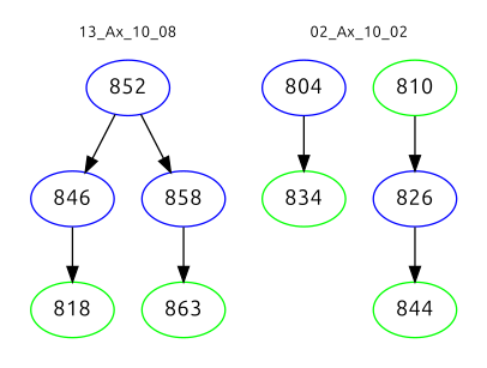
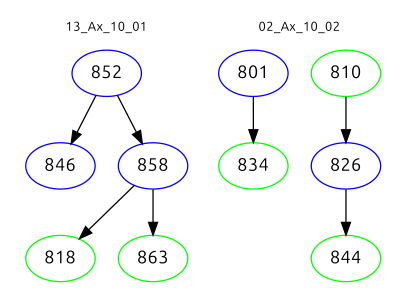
  digraph {
    fontname=Ubuntu
    node [color=blue fontname=Ubuntu]
    edge [color=black fontname=Ubuntu]
    n1 [label=852]
    n2 [label=846]
    n3 [label=858]
    n4 [color=green label=818]
    n5 [color=green label=863]
    n6 [color=green label=810]
-   n7 [label=804]
+   n7 [label=801]
    n8 [label=826]
    n9 [color=green label=834]
    n10 [color=green label=844]
    subgraph cluster_1 {
      color=white
      fontsize=10
-     label="13_Ax_10_08"
+     label="13_Ax_10_01"
      n1
      n2
      n3
      n4
      n5
    }
    subgraph cluster_2 {
      color=white
      fontsize=10
      label="02_Ax_10_02"
      n6
      n7
      n8
      n9
      n10
    }
    n1 -> n2
    n1 -> n3
-   n2 -> n4
+   n3 -> n4
    n3 -> n5
    n6 -> n8
    n7 -> n9
    n8 -> n10
  }
